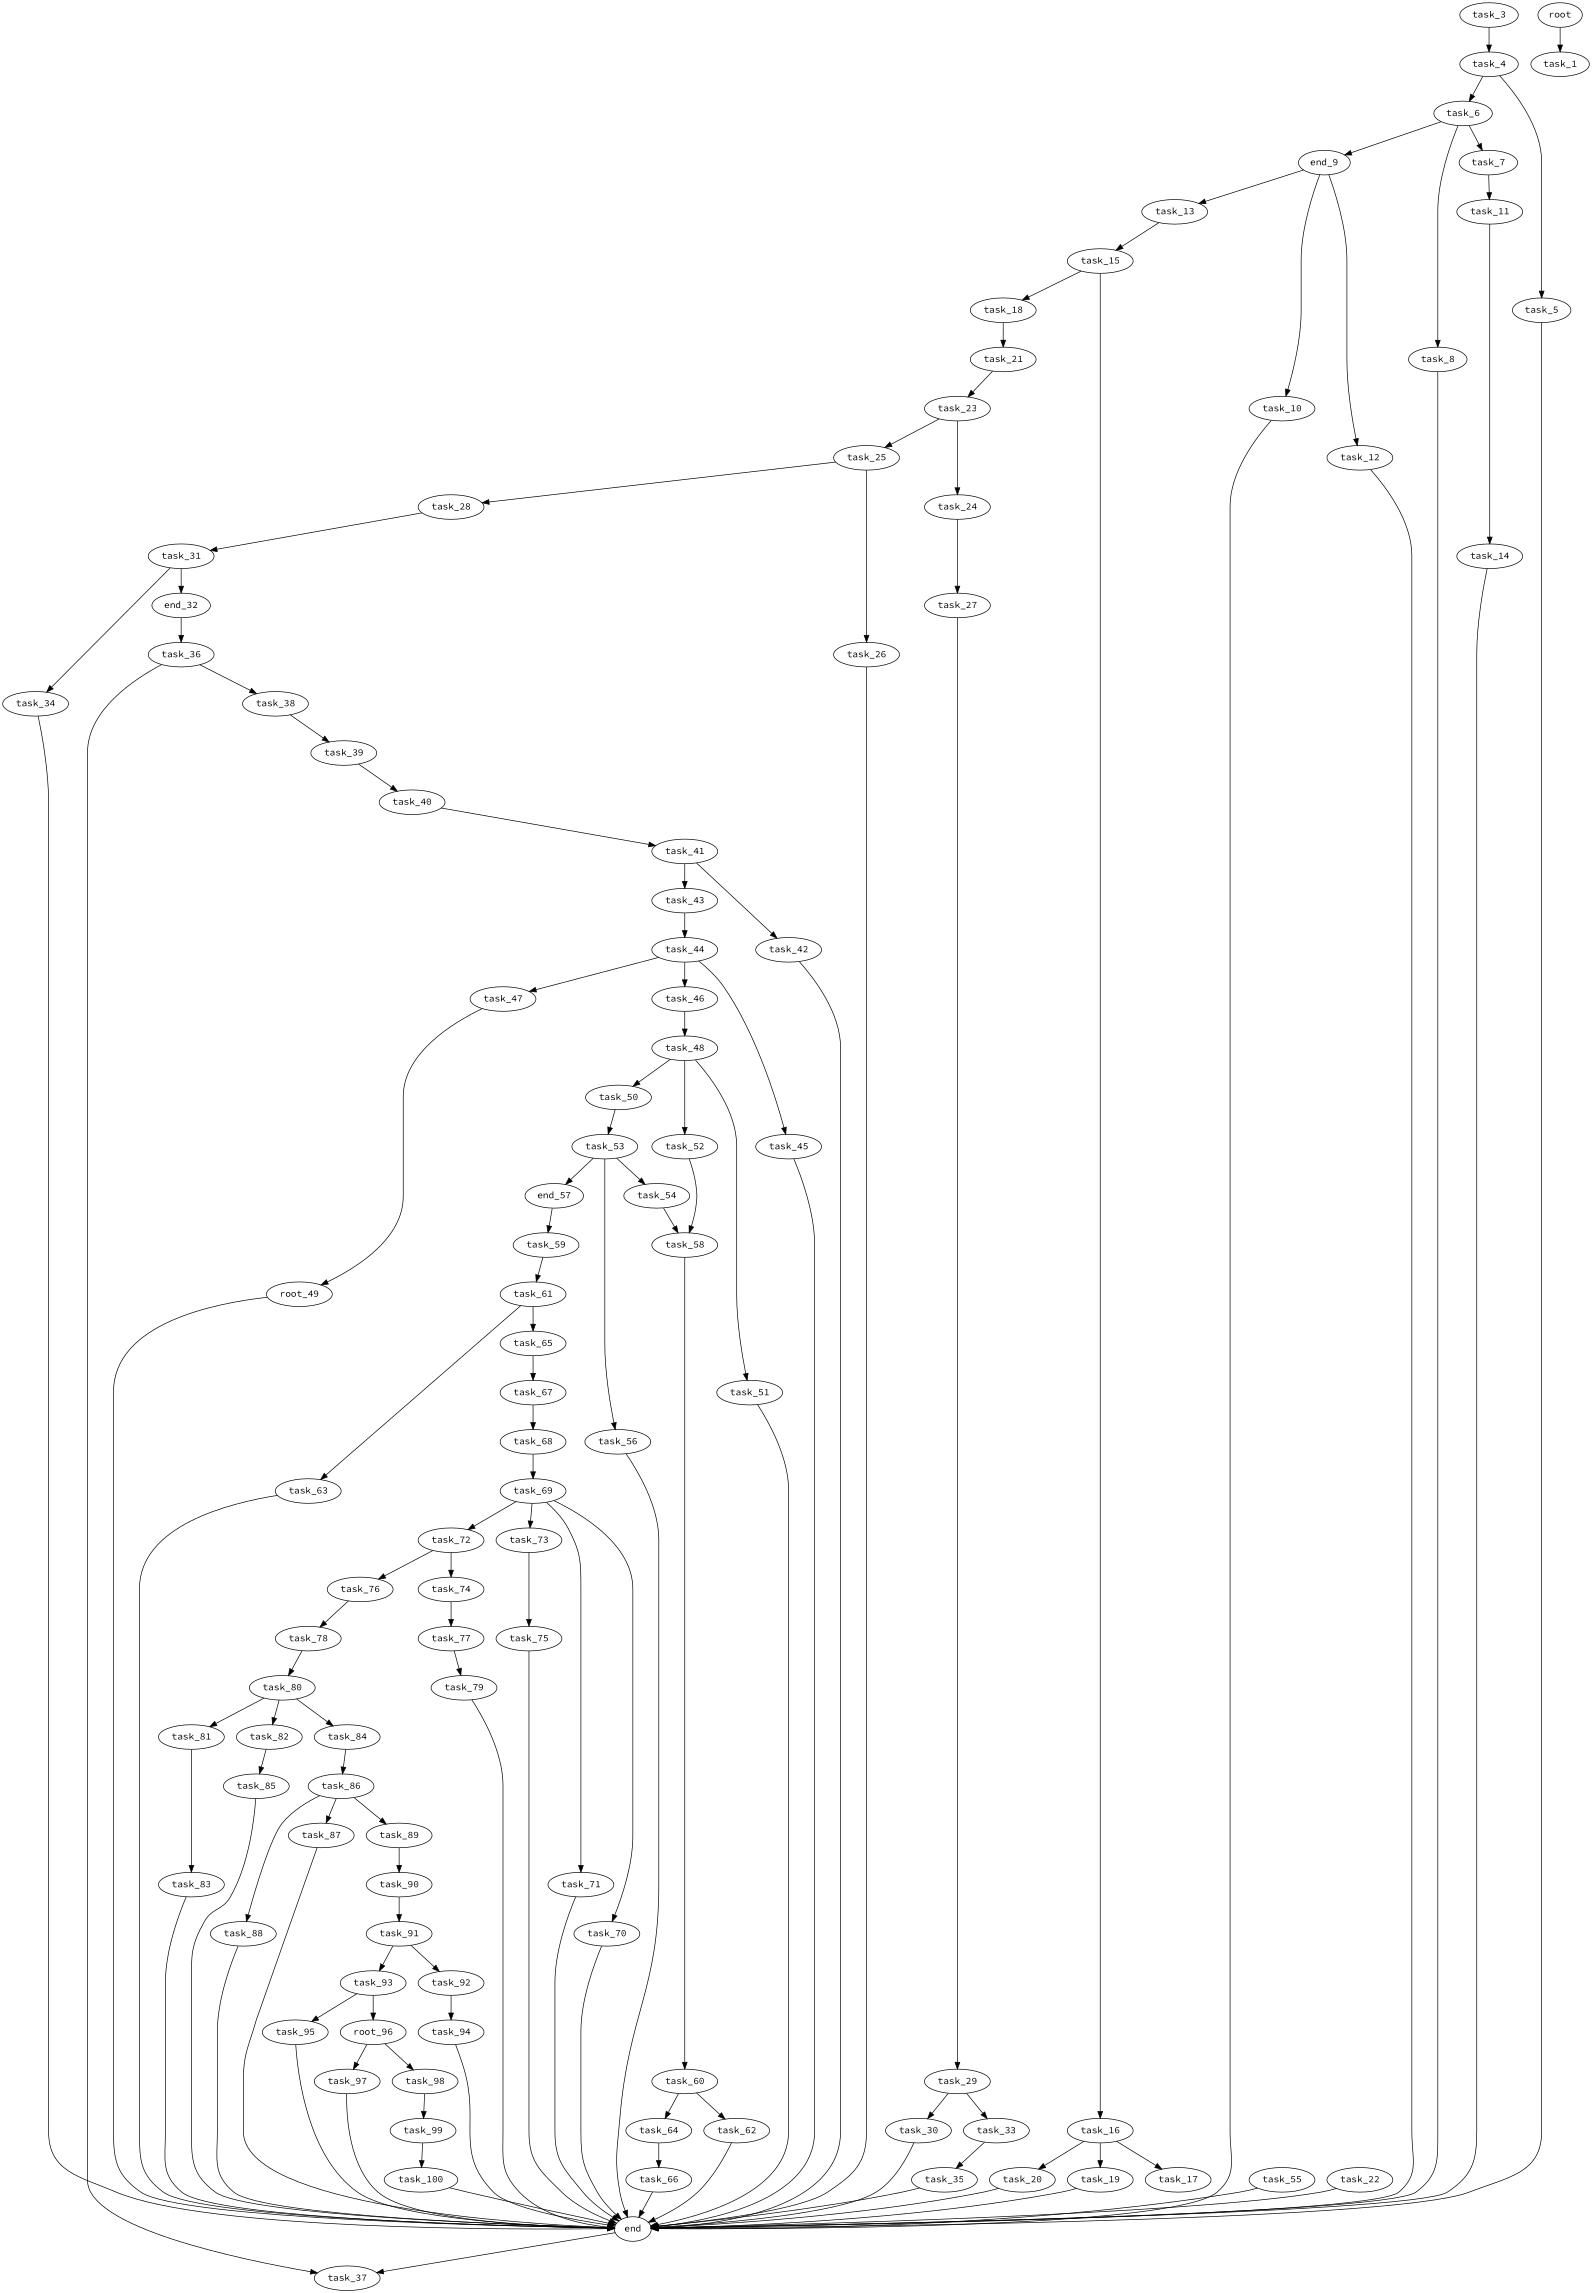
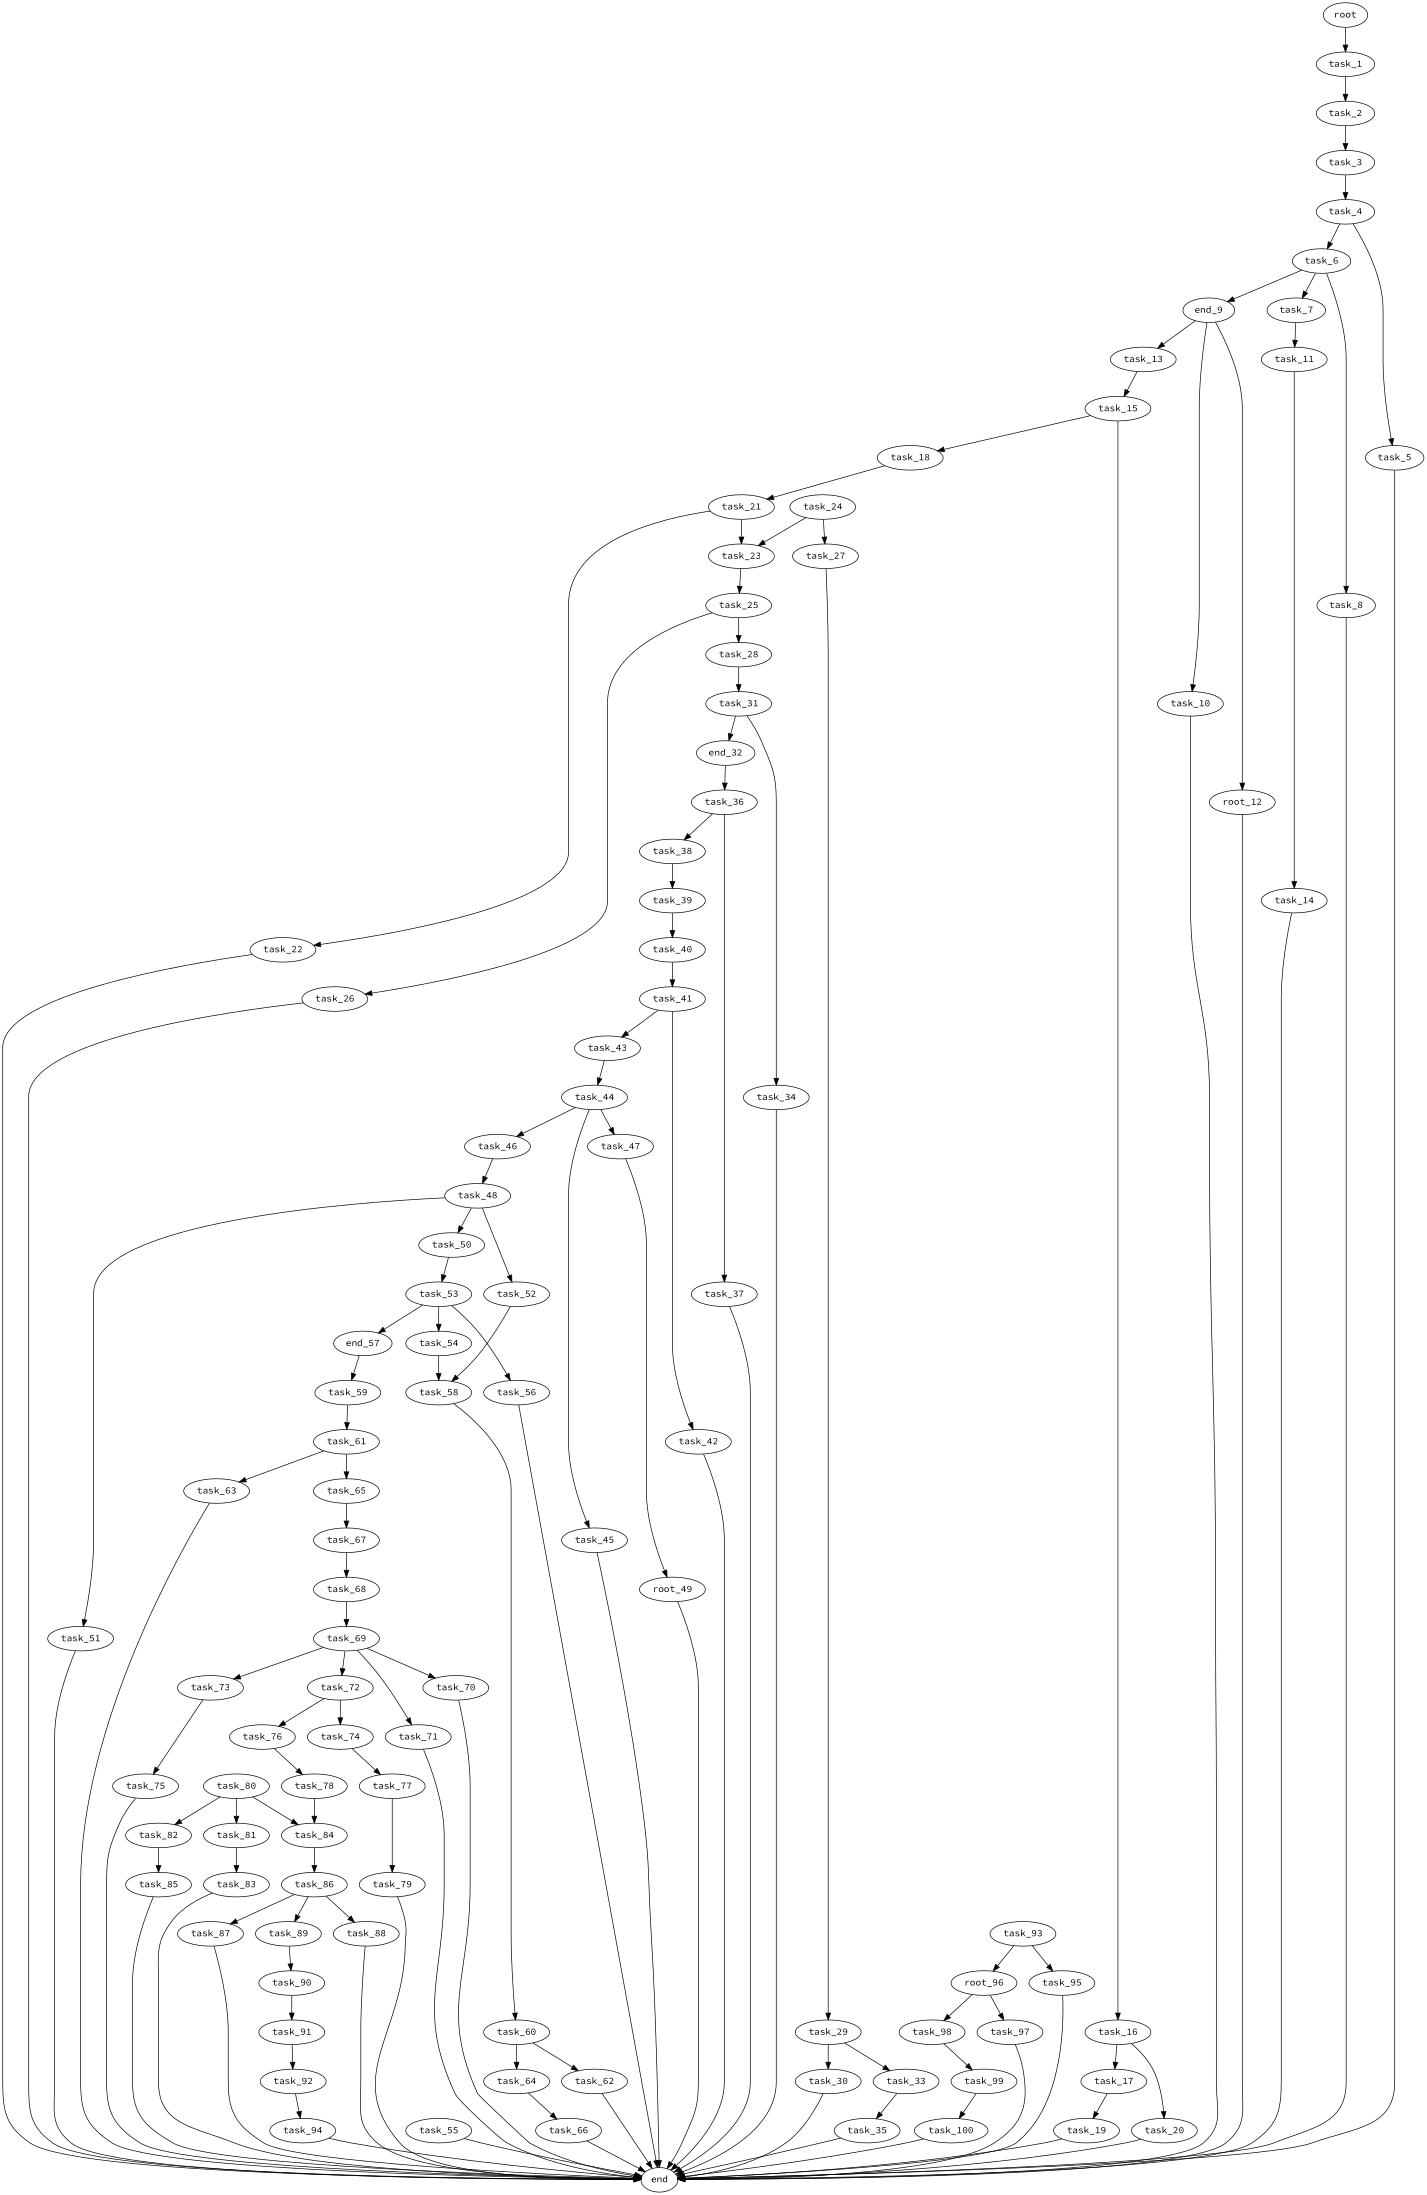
  digraph {
    fontname="Source Code Pro"
    node [fontname="Source Code Pro"]
    edge [fontname="Source Code Pro"]
    task_15
    task_16
    task_18
    task_20
    task_17
    task_21
    task_77
    task_79
    end
    task_62
    task_59
    task_61
    task_63
    task_65
    task_19
    task_89
    task_90
    task_91
    task_24
    task_27
    task_29
    task_92
    task_94
    task_85
    task_23
    task_25
    task_26
    task_28
    task_73
    task_75
    task_45
    task_11
    task_14
    task_13
    task_54
    task_58
    task_60
    task_64
    task_55
    task_66
    task_67
    task_56
    task_30
    task_76
    task_78
    task_80
    task_74
    n48 [label=root_49]
    task_47
    task_81
    task_83
    task_34
    task_31
    task_44
    task_46
    task_48
    task_68
    task_69
    task_33
    task_35
+   task_2
    task_3
    task_4
    task_5
    task_6
    n66 [label=end_9]
    task_8
    task_7
    task_86
    task_88
    task_87
    task_36
    task_38
    task_37
    task_39
    task_71
    task_95
    n78 [label=root_96]
    task_98
    task_97
    task_99
    task_52
    task_50
    task_51
    task_53
    n86 [label=end_57]
    n87 [label=end_32]
    task_1
    task_82
    task_40
    task_41
    task_42
    task_43
    task_10
-   task_12
+   task_12 [label=root_12]
    task_84
    task_22
    task_100
    task_93
    task_70
    task_72
    root
    task_15 -> task_16
    task_15 -> task_18
    task_16 -> task_20
    task_16 -> task_17
    task_18 -> task_21
    task_20 -> end
-   task_16 -> task_19
+   task_17 -> task_19
    task_21 -> task_23
+   task_21 -> task_22
    task_77 -> task_79
    task_79 -> end
    task_62 -> end
    task_59 -> task_61
    task_61 -> task_63
    task_61 -> task_65
    task_63 -> end
    task_65 -> task_67
    task_19 -> end
    task_89 -> task_90
    task_90 -> task_91
    task_91 -> task_92
-   task_91 -> task_93
    task_24 -> task_27
    task_27 -> task_29
    task_29 -> task_30
    task_29 -> task_33
    task_92 -> task_94
    task_94 -> end
    task_85 -> end
-   task_23 -> task_24
+   task_24 -> task_23
    task_23 -> task_25
    task_25 -> task_26
    task_25 -> task_28
    task_26 -> end
    task_28 -> task_31
    task_73 -> task_75
    task_75 -> end
    task_45 -> end
    task_11 -> task_14
    task_14 -> end
    task_13 -> task_15
    task_54 -> task_58
    task_58 -> task_60
    task_60 -> task_62
    task_60 -> task_64
    task_64 -> task_66
    task_55 -> end
    task_66 -> end
    task_67 -> task_68
    task_56 -> end
    task_30 -> end
    task_76 -> task_78
-   task_78 -> task_80
+   task_78 -> task_84
    task_80 -> task_81
    task_80 -> task_82
    task_80 -> task_84
    task_74 -> task_77
    n48 -> end
    task_47 -> n48
    task_81 -> task_83
    task_83 -> end
    task_34 -> end
    task_31 -> task_34
    task_31 -> n87
    task_44 -> task_45
    task_44 -> task_47
    task_44 -> task_46
    task_46 -> task_48
    task_48 -> task_52
    task_48 -> task_50
    task_48 -> task_51
    task_68 -> task_69
    task_69 -> task_73
    task_69 -> task_71
    task_69 -> task_70
    task_69 -> task_72
    task_33 -> task_35
    task_35 -> end
+   task_2 -> task_3
    task_3 -> task_4
    task_4 -> task_5
    task_4 -> task_6
    task_5 -> end
    task_6 -> n66
    task_6 -> task_8
    task_6 -> task_7
    n66 -> task_13
    n66 -> task_10
    n66 -> task_12
    task_8 -> end
    task_7 -> task_11
    task_86 -> task_89
    task_86 -> task_88
    task_86 -> task_87
    task_88 -> end
    task_87 -> end
    task_36 -> task_38
    task_36 -> task_37
    task_38 -> task_39
-   end -> task_37
+   task_37 -> end
    task_39 -> task_40
    task_71 -> end
    task_95 -> end
    n78 -> task_98
    n78 -> task_97
    task_98 -> task_99
    task_97 -> end
    task_99 -> task_100
    task_52 -> task_58
    task_50 -> task_53
    task_51 -> end
    task_53 -> task_54
    task_53 -> task_56
    task_53 -> n86
    n86 -> task_59
    n87 -> task_36
+   task_1 -> task_2
    task_82 -> task_85
    task_40 -> task_41
    task_41 -> task_42
    task_41 -> task_43
    task_42 -> end
    task_43 -> task_44
    task_10 -> end
    task_12 -> end
    task_84 -> task_86
    task_22 -> end
    task_100 -> end
    task_93 -> task_95
    task_93 -> n78
    task_70 -> end
    task_72 -> task_76
    task_72 -> task_74
    root -> task_1
  }
